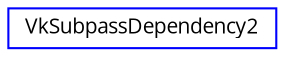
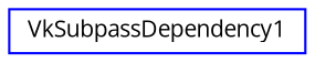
  digraph {
    rankdir=LR
    fontname="Open Sans"
-   n1 [color=blue fillcolor=white fontname="Open Sans" fontsize=10 height=0.2 label=VkSubpassDependency2 shape=box style=filled width=0.4]
+   n1 [color=blue fillcolor=white fontname="Open Sans" fontsize=10 height=0.2 label=VkSubpassDependency1 shape=box style=filled width=0.4]
  }
